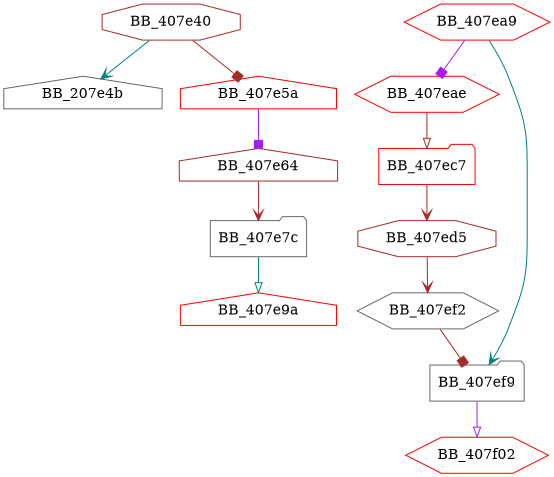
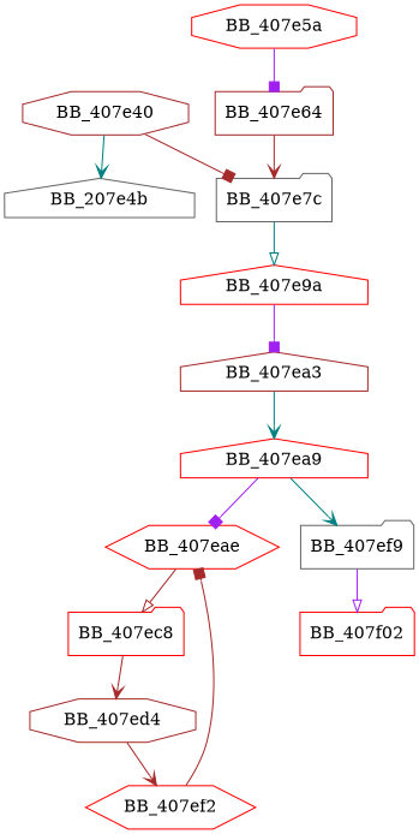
  digraph {
    node [color=red shape=house]
    edge [arrowhead=vee color=brown]
    BB_407e40 [color=brown shape=octagon]
    n2 [color=gray40 label=BB_207e4b]
-   BB_407e5a
-   BB_407e64 [color=brown]
+   BB_407e5a [shape=octagon]
+   BB_407e64 [color=brown shape=folder]
    BB_407e7c [color=gray40 shape=folder]
    BB_407e9a
-   BB_407ea9 [shape=hexagon]
-   BB_407f02 [shape=hexagon]
+   BB_407ea3 [color=brown]
+   BB_407ea9
+   BB_407f02 [shape=folder]
    BB_407eae [shape=hexagon]
    BB_407ef9 [color=gray40 shape=folder]
-   BB_407ec7 [shape=folder]
-   BB_407ed4 [color=brown shape=octagon label=BB_407ed5]
-   BB_407ef2 [color=gray40 shape=hexagon]
+   BB_407ec7 [shape=folder label=BB_407ec8]
+   BB_407ed4 [color=brown shape=octagon]
+   BB_407ef2 [shape=hexagon]
    BB_407e40 -> n2 [color=teal]
-   BB_407e40 -> BB_407e5a [arrowhead=box]
+   BB_407e40 -> BB_407e7c [arrowhead=box]
    BB_407e5a -> BB_407e64 [arrowhead=box color=purple]
    BB_407e64 -> BB_407e7c
    BB_407e7c -> BB_407e9a [arrowhead=onormal color=teal]
+   BB_407e9a -> BB_407ea3 [arrowhead=box color=purple]
+   BB_407ea3 -> BB_407ea9 [color=teal]
    BB_407ea9 -> BB_407eae [arrowhead=box color=purple]
    BB_407ea9 -> BB_407ef9 [color=teal]
    BB_407eae -> BB_407ec7 [arrowhead=onormal]
    BB_407ef9 -> BB_407f02 [arrowhead=onormal color=purple]
    BB_407ec7 -> BB_407ed4
    BB_407ed4 -> BB_407ef2
-   BB_407ef2 -> BB_407ef9 [arrowhead=box]
+   BB_407ef2 -> BB_407eae [arrowhead=box]
  }
